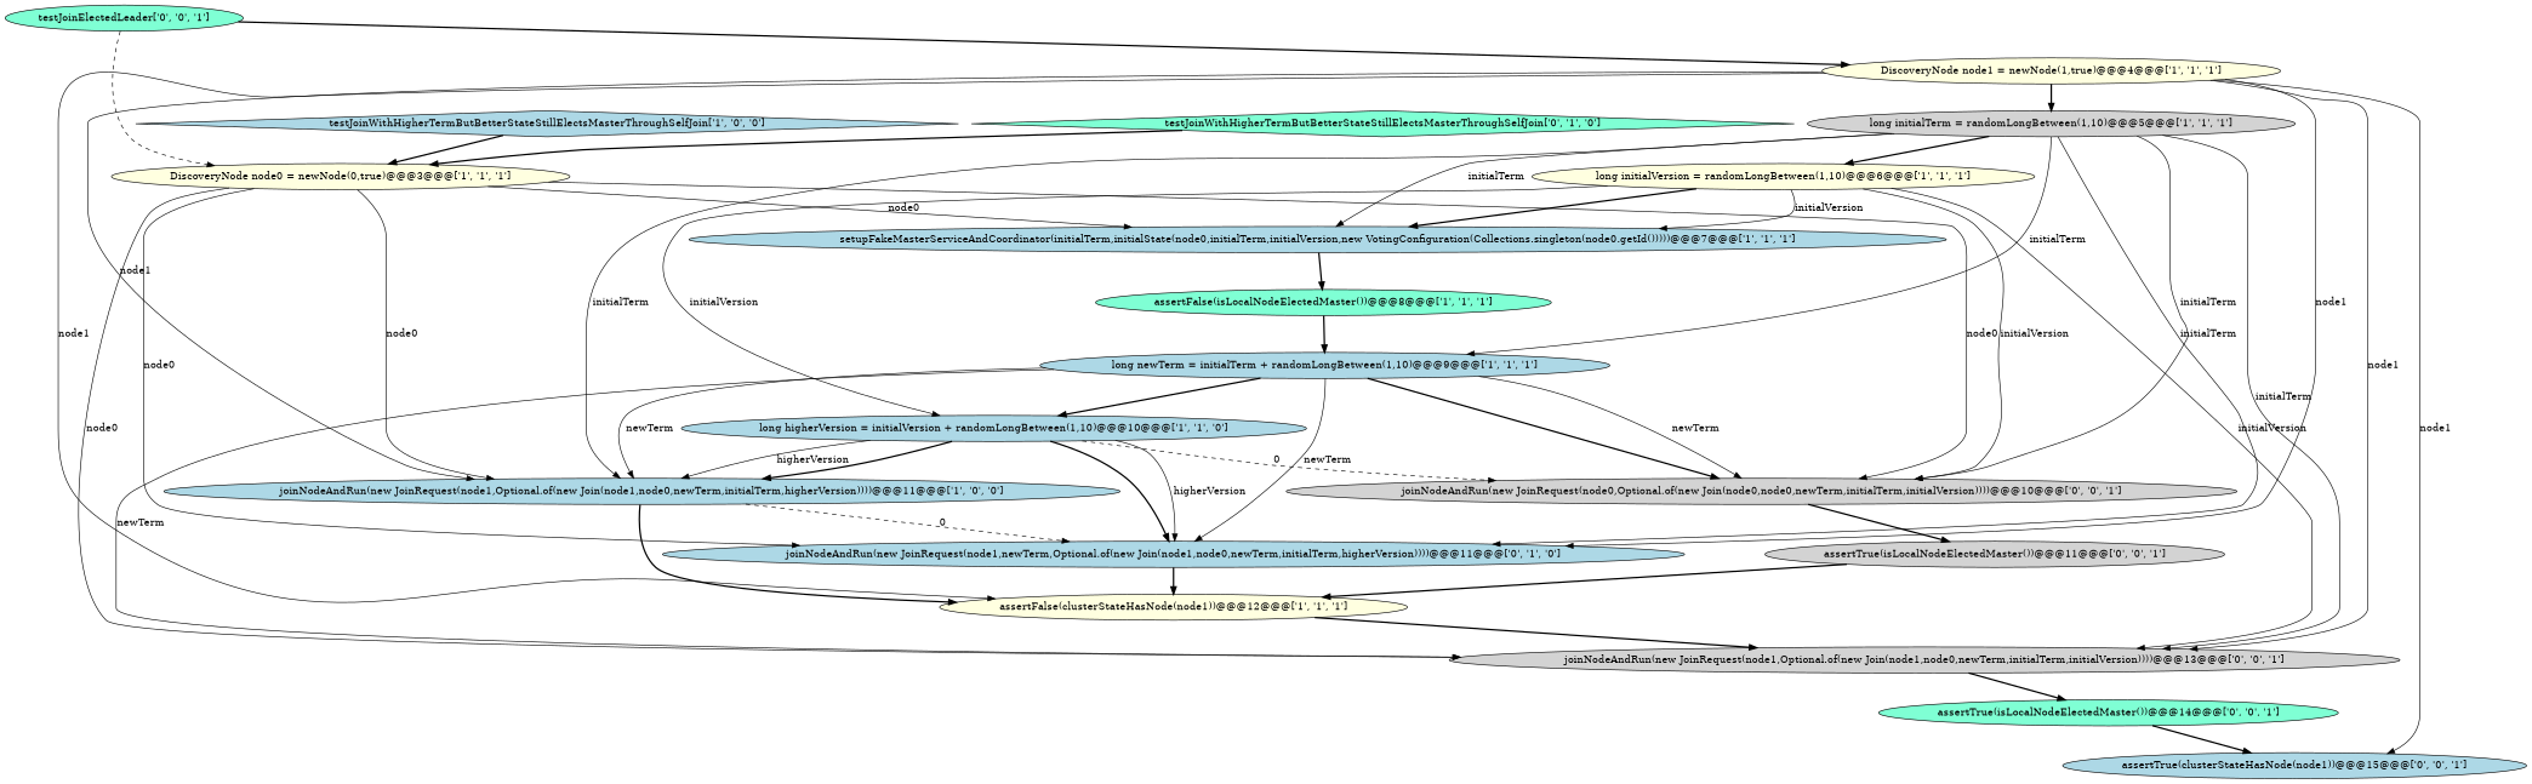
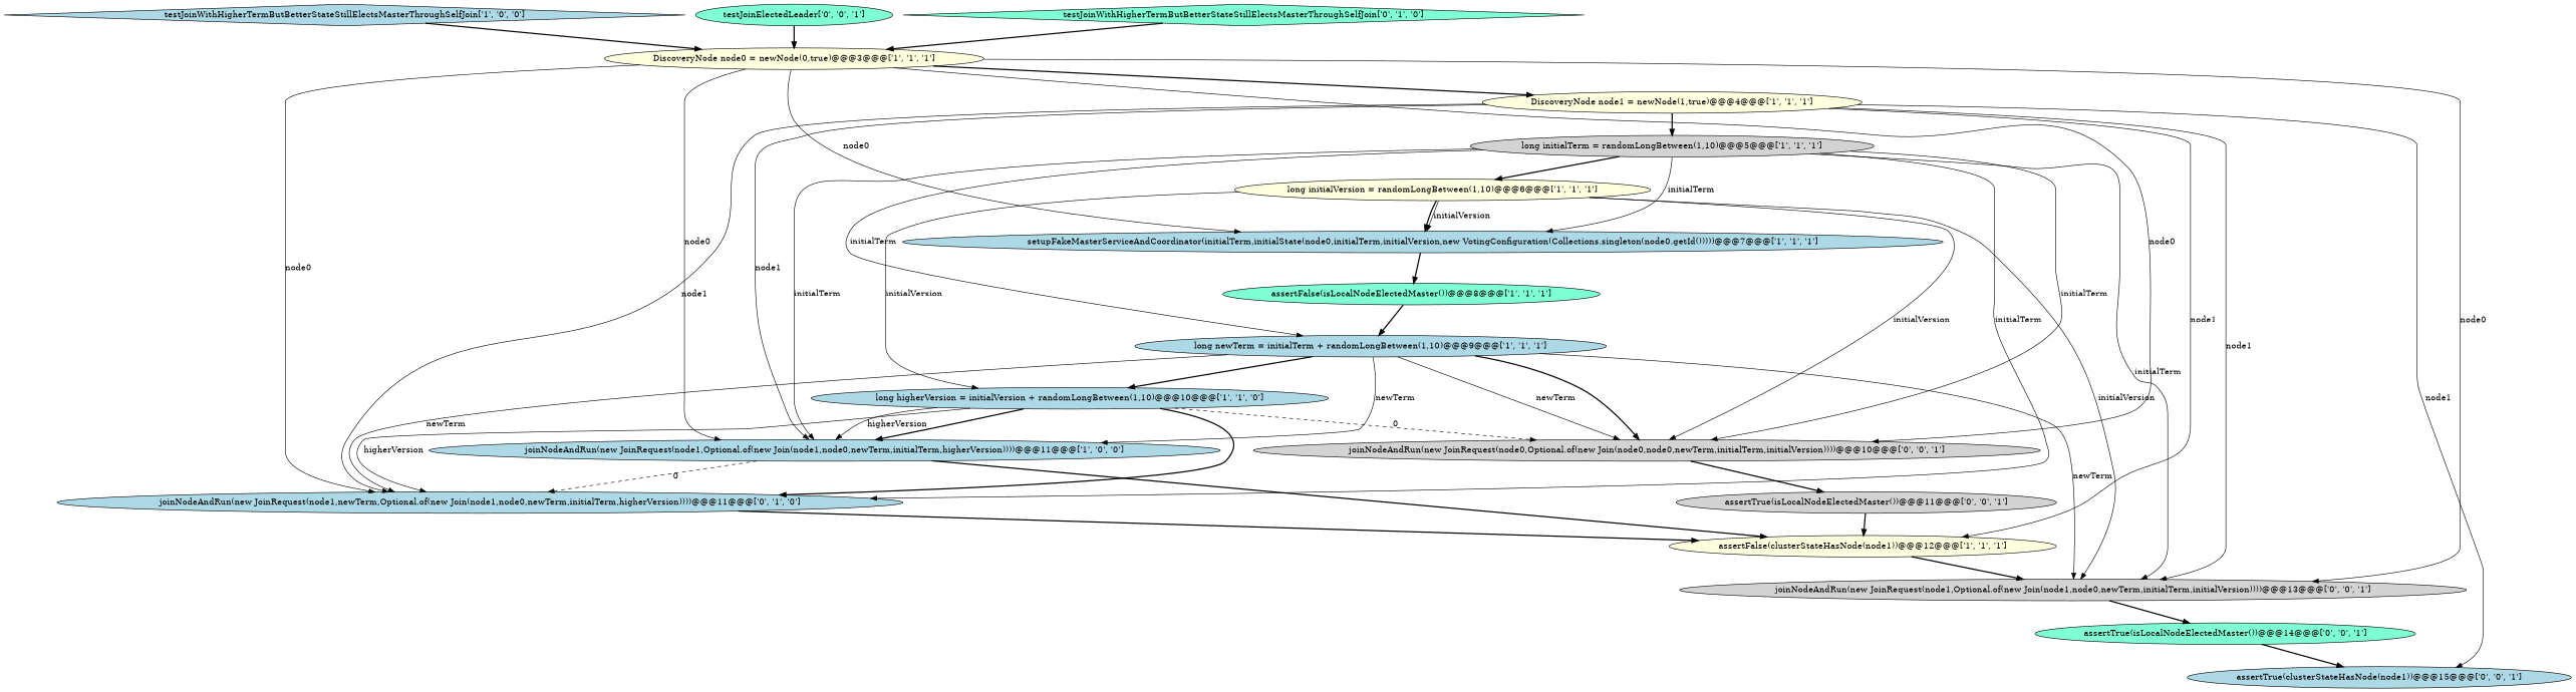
  digraph {
    node [fillcolor=lightblue shape=ellipse style=filled]
    edge [style=solid]
    n1 [fillcolor=lightyellow label="assertFalse(clusterStateHasNode(node1))@@@12@@@['1', '1', '1']"]
    n2 [fillcolor=lightgrey label="joinNodeAndRun(new JoinRequest(node1,Optional.of(new Join(node1,node0,newTerm,initialTerm,initialVersion))))@@@13@@@['0', '0', '1']"]
    n3 [fillcolor=aquamarine label="assertTrue(isLocalNodeElectedMaster())@@@14@@@['0', '0', '1']"]
    n4 [label="testJoinWithHigherTermButBetterStateStillElectsMasterThroughSelfJoin['1', '0', '0']" shape=diamond]
    n5 [fillcolor=lightyellow label="DiscoveryNode node0 = newNode(0,true)@@@3@@@['1', '1', '1']"]
    n6 [label="joinNodeAndRun(new JoinRequest(node1,Optional.of(new Join(node1,node0,newTerm,initialTerm,higherVersion))))@@@11@@@['1', '0', '0']"]
    n7 [label="joinNodeAndRun(new JoinRequest(node1,newTerm,Optional.of(new Join(node1,node0,newTerm,initialTerm,higherVersion))))@@@11@@@['0', '1', '0']"]
    n8 [fillcolor=lightyellow label="DiscoveryNode node1 = newNode(1,true)@@@4@@@['1', '1', '1']"]
    n9 [label="setupFakeMasterServiceAndCoordinator(initialTerm,initialState(node0,initialTerm,initialVersion,new VotingConfiguration(Collections.singleton(node0.getId()))))@@@7@@@['1', '1', '1']"]
    n10 [fillcolor=lightgrey label="joinNodeAndRun(new JoinRequest(node0,Optional.of(new Join(node0,node0,newTerm,initialTerm,initialVersion))))@@@10@@@['0', '0', '1']"]
    n11 [label="assertTrue(clusterStateHasNode(node1))@@@15@@@['0', '0', '1']"]
    n12 [fillcolor=aquamarine label="testJoinElectedLeader['0', '0', '1']"]
    n13 [fillcolor=aquamarine label="assertFalse(isLocalNodeElectedMaster())@@@8@@@['1', '1', '1']"]
    n14 [label="long newTerm = initialTerm + randomLongBetween(1,10)@@@9@@@['1', '1', '1']"]
    n15 [label="long higherVersion = initialVersion + randomLongBetween(1,10)@@@10@@@['1', '1', '0']"]
    n16 [fillcolor=aquamarine label="testJoinWithHigherTermButBetterStateStillElectsMasterThroughSelfJoin['0', '1', '0']" shape=diamond]
    n17 [fillcolor=lightgrey label="assertTrue(isLocalNodeElectedMaster())@@@11@@@['0', '0', '1']"]
    n18 [fillcolor=lightgrey label="long initialTerm = randomLongBetween(1,10)@@@5@@@['1', '1', '1']"]
    n19 [fillcolor=lightyellow label="long initialVersion = randomLongBetween(1,10)@@@6@@@['1', '1', '1']"]
    n1 -> n2 [style=bold]
    n2 -> n3 [style=bold]
    n3 -> n11 [style=bold]
    n4 -> n5 [style=bold]
    n5 -> n2 [label=node0]
    n5 -> n6 [label=node0]
    n5 -> n7 [label=node0]
-   n12 -> n8 [style=bold]
+   n5 -> n8 [style=bold]
    n5 -> n9 [label=node0]
    n5 -> n10 [label=node0]
    n6 -> n1 [style=bold]
    n6 -> n7 [label=0 style=dashed]
    n7 -> n1 [style=bold]
    n8 -> n1 [label=node1]
    n8 -> n2 [label=node1]
    n8 -> n6 [label=node1]
    n8 -> n7 [label=node1]
    n8 -> n11 [label=node1]
    n8 -> n18 [style=bold]
    n9 -> n13 [style=bold]
    n10 -> n17 [style=bold]
-   n12 -> n5 [style=dashed]
+   n12 -> n5 [style=bold]
    n13 -> n14 [style=bold]
    n14 -> n2 [label=newTerm]
    n14 -> n6 [label=newTerm]
    n14 -> n7 [label=newTerm]
    n14 -> n10 [label=newTerm]
    n14 -> n10 [style=bold]
    n14 -> n15 [style=bold]
    n15 -> n6 [style=bold]
    n15 -> n6 [label=higherVersion]
    n15 -> n7 [label=higherVersion]
    n15 -> n7 [style=bold]
    n15 -> n10 [label=0 style=dashed]
    n16 -> n5 [style=bold]
    n17 -> n1 [style=bold]
    n18 -> n2 [label=initialTerm]
    n18 -> n6 [label=initialTerm]
    n18 -> n7 [label=initialTerm]
    n18 -> n9 [label=initialTerm]
    n18 -> n10 [label=initialTerm]
    n18 -> n14 [label=initialTerm]
    n18 -> n19 [style=bold]
    n19 -> n2 [label=initialVersion]
    n19 -> n9 [label=initialVersion]
    n19 -> n9 [style=bold]
    n19 -> n10 [label=initialVersion]
    n19 -> n15 [label=initialVersion]
  }
